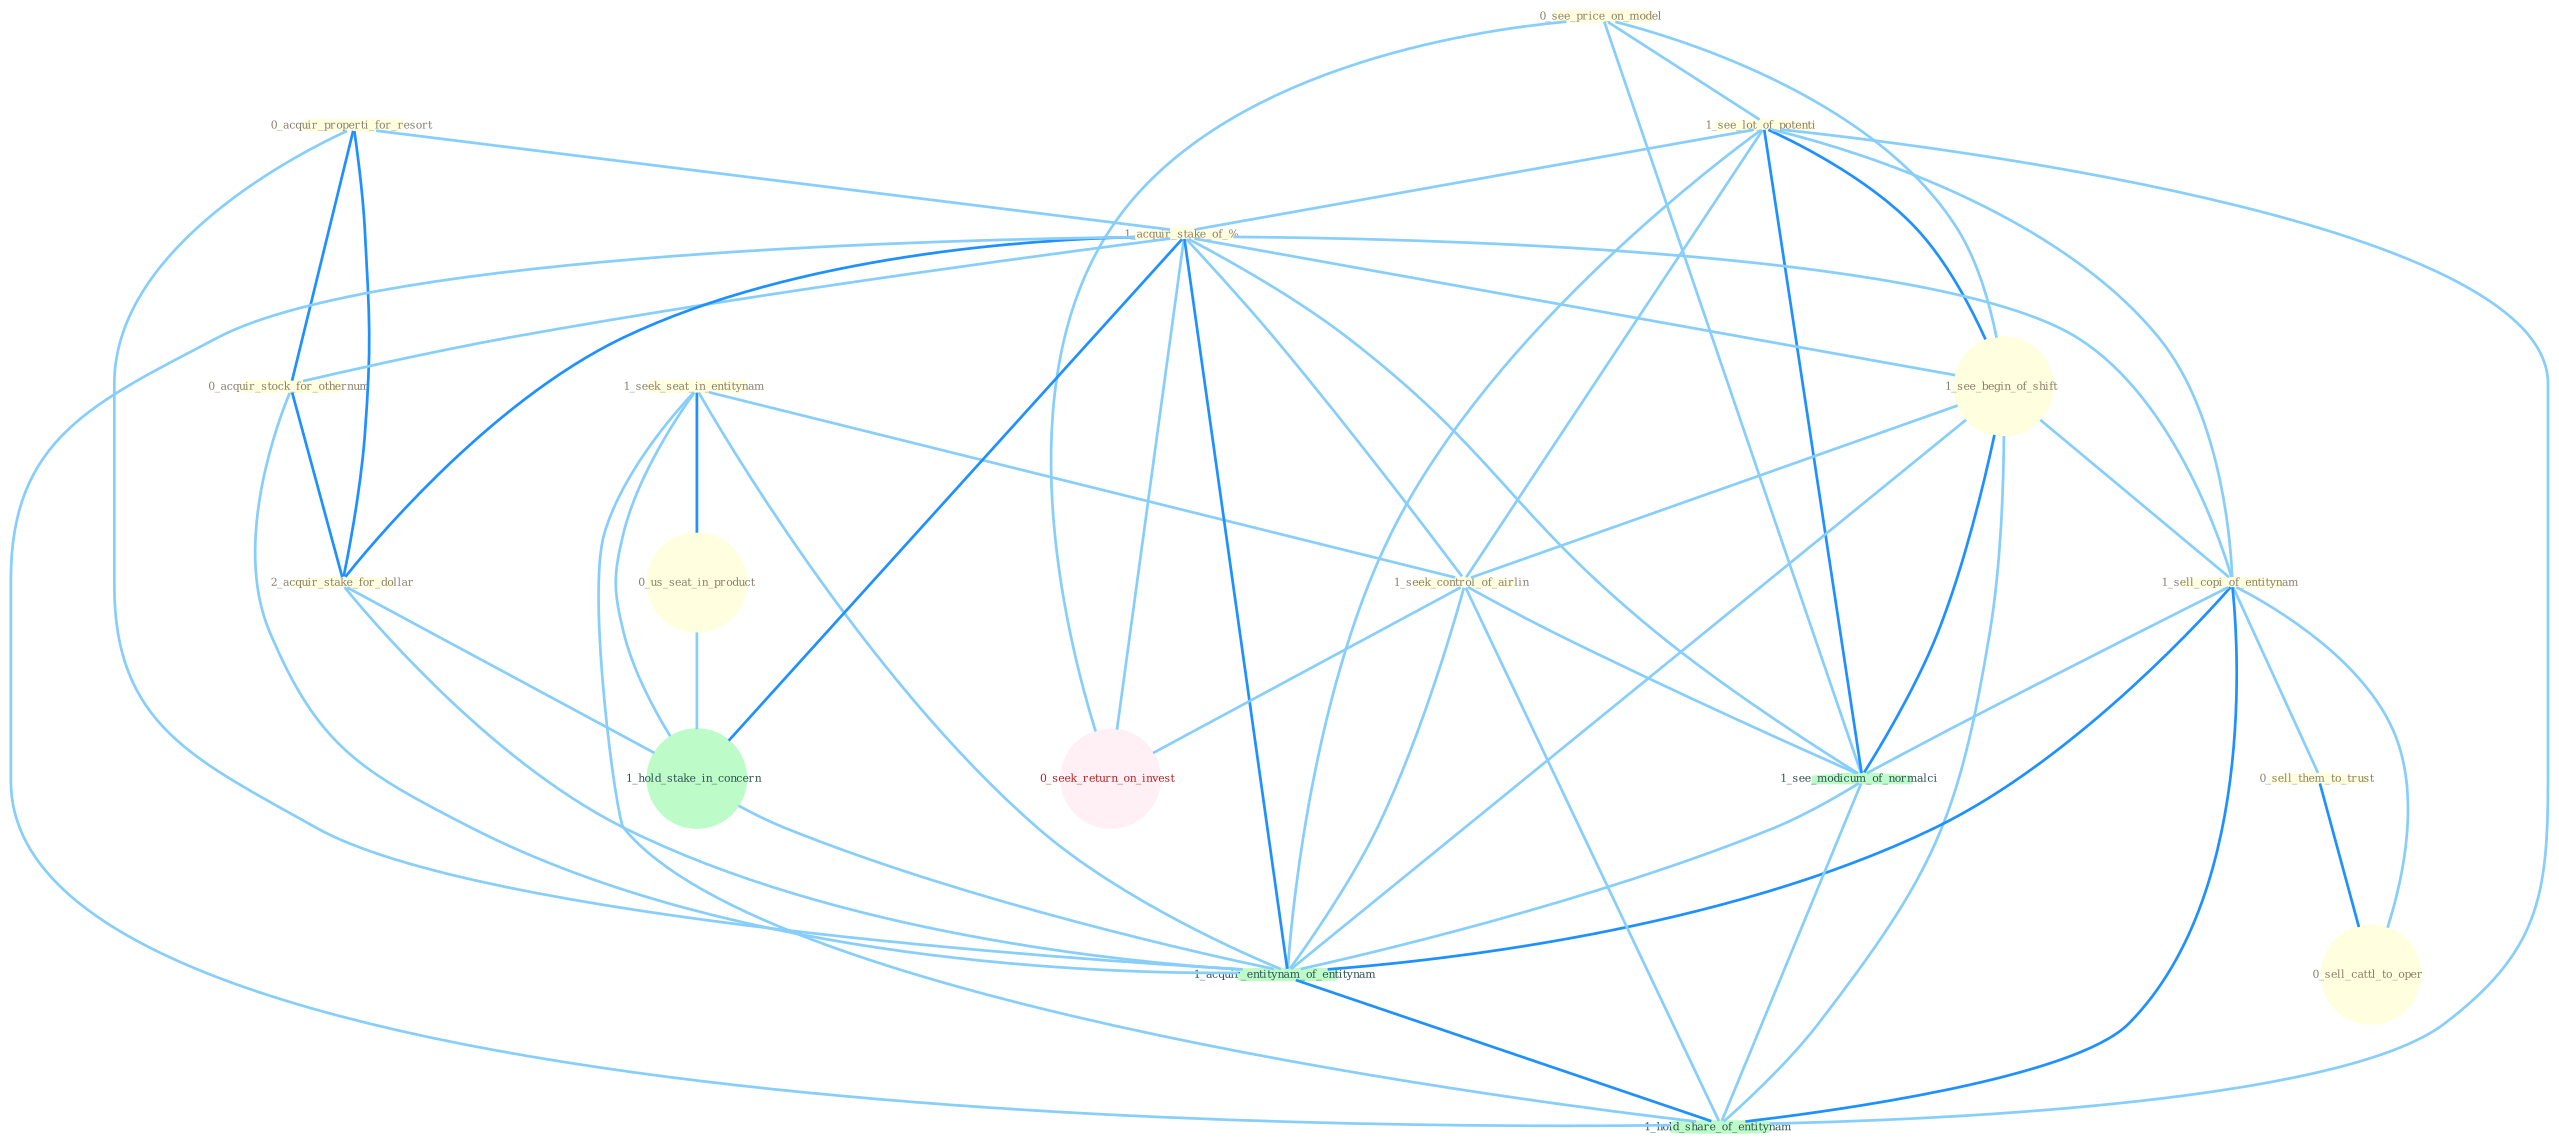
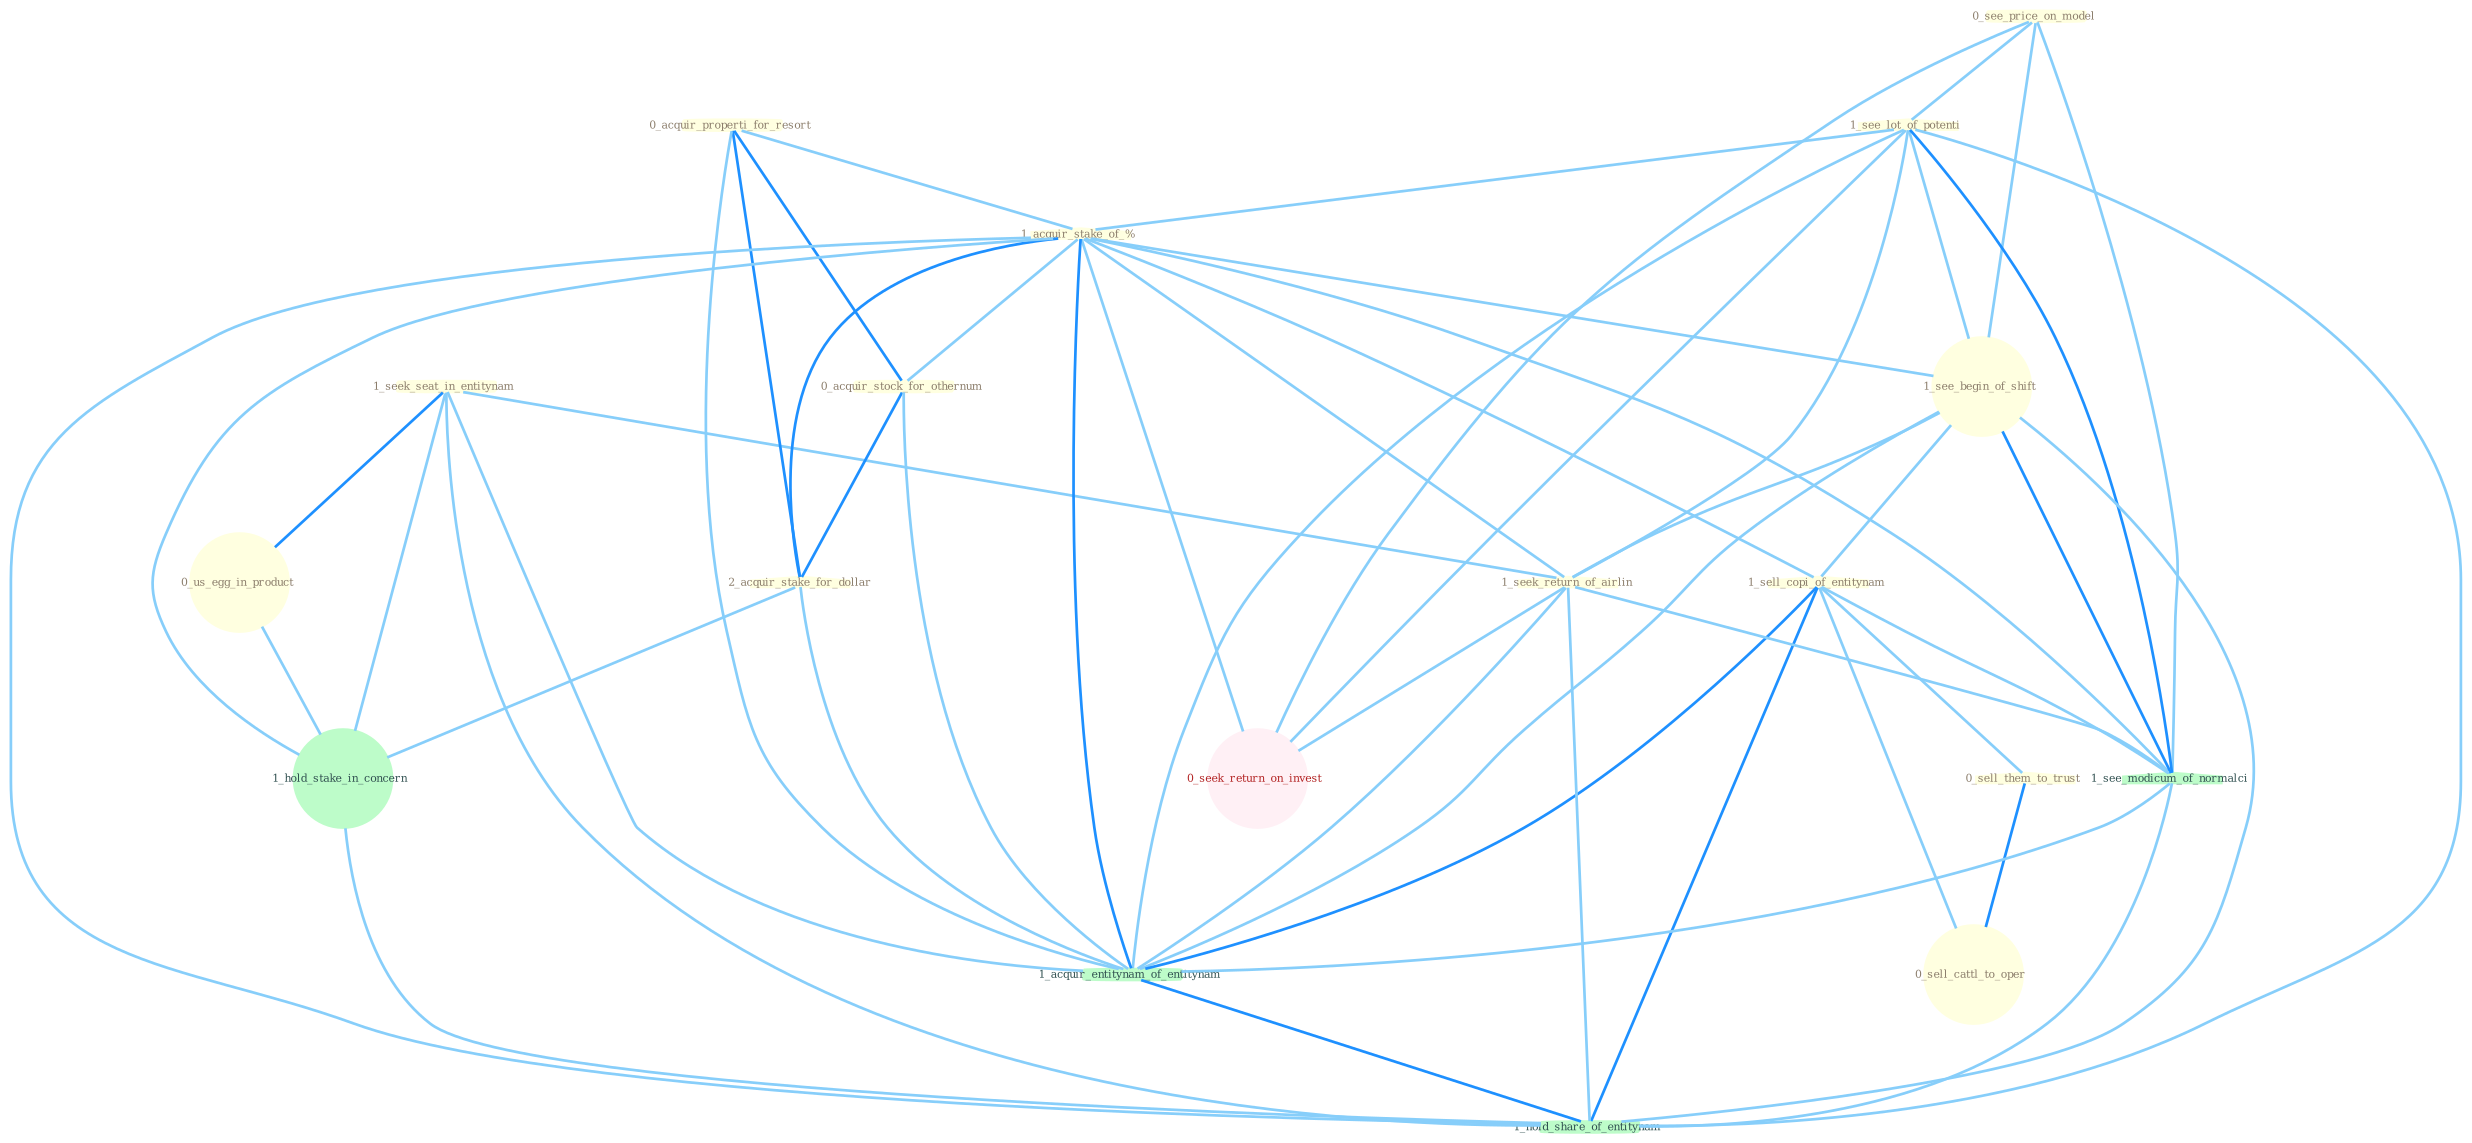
  graph {
    node [color="#ffffe0" fixedsize=true fontcolor="#8b7d6b" fontsize=4 shape=house style=filled]
    edge [color="#87cefa" w=1]
    "1_seek_seat_in_entitynam " [height=.06 shape=cylinder width=.5]
    "0_acquir_properti_for_resort " [height=.06 shape=cylinder width=.5]
    "0_see_price_on_model " [height=.06 shape=cylinder width=.5]
    "1_see_lot_of_potenti " [height=.06 width=.5]
    "1_acquir_stake_of_% " [height=.06 width=.5]
    "1_see_begin_of_shift " [height=.06 shape=circle width=.5]
    "1_sell_copi_of_entitynam " [height=.06 width=.5]
-   "0_us_egg_in_product " [height=.06 shape=circle width=.5 label="0_us_seat_in_product"]
-   "1_seek_control_of_airlin " [height=.06 width=.5]
+   "0_us_egg_in_product " [height=.06 shape=circle width=.5]
+   "1_seek_control_of_airlin " [height=.06 width=.5 label="1_seek_return_of_airlin"]
    "0_acquir_stock_for_othernum " [height=.06 shape=cylinder width=.5]
    "0_sell_them_to_trust " [height=.06 width=.5]
    "0_sell_cattl_to_oper " [height=.06 shape=circle width=.5]
    n13 [height=.06 label="2_acquir_stake_for_dollar" width=.5]
    "0_seek_return_on_invest " [color="#fff0f5" fontcolor="#b22222" height=.06 shape=circle width=.5]
    "1_hold_stake_in_concern " [color="#BDFCC9" fontcolor="#2f4f4f" height=.06 shape=circle width=.5]
    "1_acquir_entitynam_of_entitynam " [color="#BDFCC9" fontcolor="#2f4f4f" height=.06 shape=cylinder width=.5]
    "1_hold_share_of_entitynam " [color="#BDFCC9" fontcolor="#2f4f4f" height=.06 shape=cylinder width=.5]
    "1_see_modicum_of_normalci " [color="#BDFCC9" fontcolor="#2f4f4f" height=.06 width=.5]
    subgraph sub_1 {
      "1_seek_seat_in_entitynam "
      "0_acquir_properti_for_resort "
      "0_see_price_on_model "
      "1_see_lot_of_potenti "
      "1_acquir_stake_of_% "
      "1_see_begin_of_shift "
      "1_sell_copi_of_entitynam "
      "0_us_egg_in_product "
      "1_seek_control_of_airlin "
      "0_acquir_stock_for_othernum "
      "0_sell_them_to_trust "
      "0_sell_cattl_to_oper "
      n13
    }
    subgraph sub_2 {
      "0_seek_return_on_invest "
    }
    "1_seek_seat_in_entitynam " -- "0_us_egg_in_product " [color="#1e90ff"]
    "1_seek_seat_in_entitynam " -- "1_seek_control_of_airlin "
    "1_seek_seat_in_entitynam " -- "1_hold_stake_in_concern "
    "1_seek_seat_in_entitynam " -- "1_acquir_entitynam_of_entitynam "
    "1_seek_seat_in_entitynam " -- "1_hold_share_of_entitynam "
    "0_acquir_properti_for_resort " -- "1_acquir_stake_of_% "
    "0_acquir_properti_for_resort " -- "0_acquir_stock_for_othernum " [color="#1e90ff" w=2]
    "0_acquir_properti_for_resort " -- n13 [color="#1e90ff" w=2]
    "0_acquir_properti_for_resort " -- "1_acquir_entitynam_of_entitynam "
    "0_see_price_on_model " -- "1_see_lot_of_potenti "
    "0_see_price_on_model " -- "1_see_begin_of_shift "
    "0_see_price_on_model " -- "0_seek_return_on_invest "
    "0_see_price_on_model " -- "1_see_modicum_of_normalci "
    "1_see_lot_of_potenti " -- "1_acquir_stake_of_% "
-   "1_see_lot_of_potenti " -- "1_see_begin_of_shift " [color="#1e90ff" w=2]
-   "1_see_lot_of_potenti " -- "1_sell_copi_of_entitynam "
+   "1_see_lot_of_potenti " -- "1_see_begin_of_shift " [w=2]
+   "1_see_lot_of_potenti " -- "0_seek_return_on_invest "
    "1_see_lot_of_potenti " -- "1_seek_control_of_airlin "
    "1_see_lot_of_potenti " -- "1_acquir_entitynam_of_entitynam "
    "1_see_lot_of_potenti " -- "1_hold_share_of_entitynam "
    "1_see_lot_of_potenti " -- "1_see_modicum_of_normalci " [color="#1e90ff" w=2]
    "1_acquir_stake_of_% " -- "1_see_begin_of_shift "
    "1_acquir_stake_of_% " -- "1_sell_copi_of_entitynam "
    "1_acquir_stake_of_% " -- "1_seek_control_of_airlin "
    "1_acquir_stake_of_% " -- "0_acquir_stock_for_othernum "
    "1_acquir_stake_of_% " -- n13 [color="#1e90ff" w=2]
    "1_acquir_stake_of_% " -- "0_seek_return_on_invest "
-   "1_acquir_stake_of_% " -- "1_hold_stake_in_concern " [color="#1e90ff"]
+   "1_acquir_stake_of_% " -- "1_hold_stake_in_concern "
    "1_acquir_stake_of_% " -- "1_acquir_entitynam_of_entitynam " [color="#1e90ff" w=2]
    "1_acquir_stake_of_% " -- "1_hold_share_of_entitynam "
    "1_acquir_stake_of_% " -- "1_see_modicum_of_normalci "
    "1_see_begin_of_shift " -- "1_sell_copi_of_entitynam "
    "1_see_begin_of_shift " -- "1_seek_control_of_airlin "
    "1_see_begin_of_shift " -- "1_acquir_entitynam_of_entitynam "
    "1_see_begin_of_shift " -- "1_hold_share_of_entitynam "
    "1_see_begin_of_shift " -- "1_see_modicum_of_normalci " [color="#1e90ff" w=2]
    "1_sell_copi_of_entitynam " -- "0_sell_them_to_trust "
    "1_sell_copi_of_entitynam " -- "0_sell_cattl_to_oper "
    "1_sell_copi_of_entitynam " -- "1_acquir_entitynam_of_entitynam " [color="#1e90ff" w=2]
    "1_sell_copi_of_entitynam " -- "1_hold_share_of_entitynam " [color="#1e90ff" w=2]
    "1_sell_copi_of_entitynam " -- "1_see_modicum_of_normalci "
    "0_us_egg_in_product " -- "1_hold_stake_in_concern "
    "1_seek_control_of_airlin " -- "0_seek_return_on_invest "
    "1_seek_control_of_airlin " -- "1_acquir_entitynam_of_entitynam "
    "1_seek_control_of_airlin " -- "1_hold_share_of_entitynam "
    "1_seek_control_of_airlin " -- "1_see_modicum_of_normalci "
    "0_acquir_stock_for_othernum " -- n13 [color="#1e90ff" w=2]
    "0_acquir_stock_for_othernum " -- "1_acquir_entitynam_of_entitynam "
    "0_sell_them_to_trust " -- "0_sell_cattl_to_oper " [color="#1e90ff" w=2]
    n13 -- "1_hold_stake_in_concern "
    n13 -- "1_acquir_entitynam_of_entitynam "
-   "1_hold_stake_in_concern " -- "1_acquir_entitynam_of_entitynam "
+   "1_hold_stake_in_concern " -- "1_hold_share_of_entitynam "
    "1_acquir_entitynam_of_entitynam " -- "1_hold_share_of_entitynam " [color="#1e90ff" w=2]
    "1_see_modicum_of_normalci " -- "1_acquir_entitynam_of_entitynam "
    "1_see_modicum_of_normalci " -- "1_hold_share_of_entitynam "
  }
